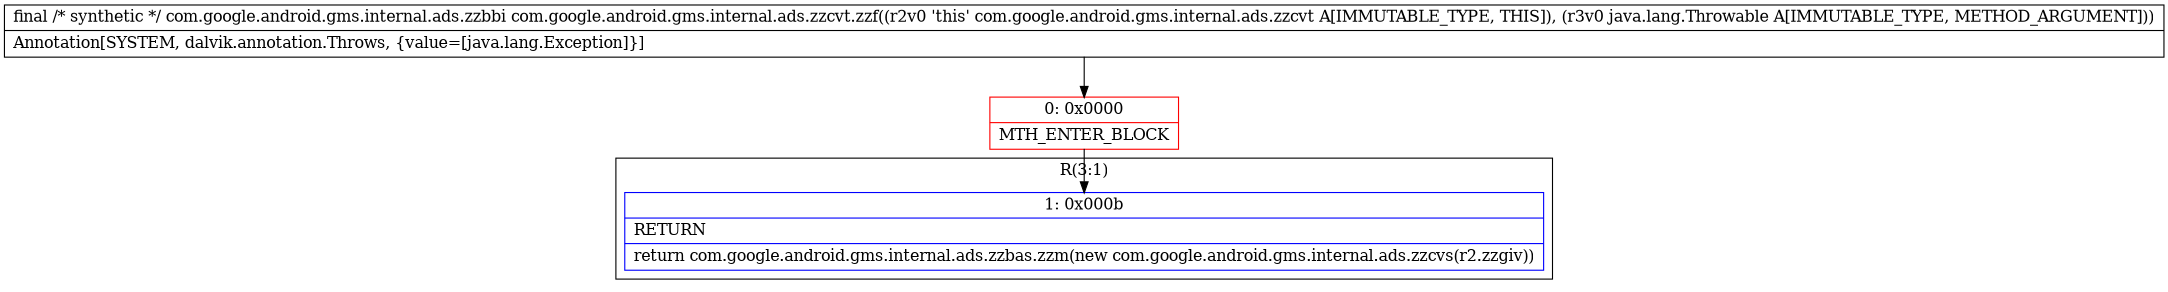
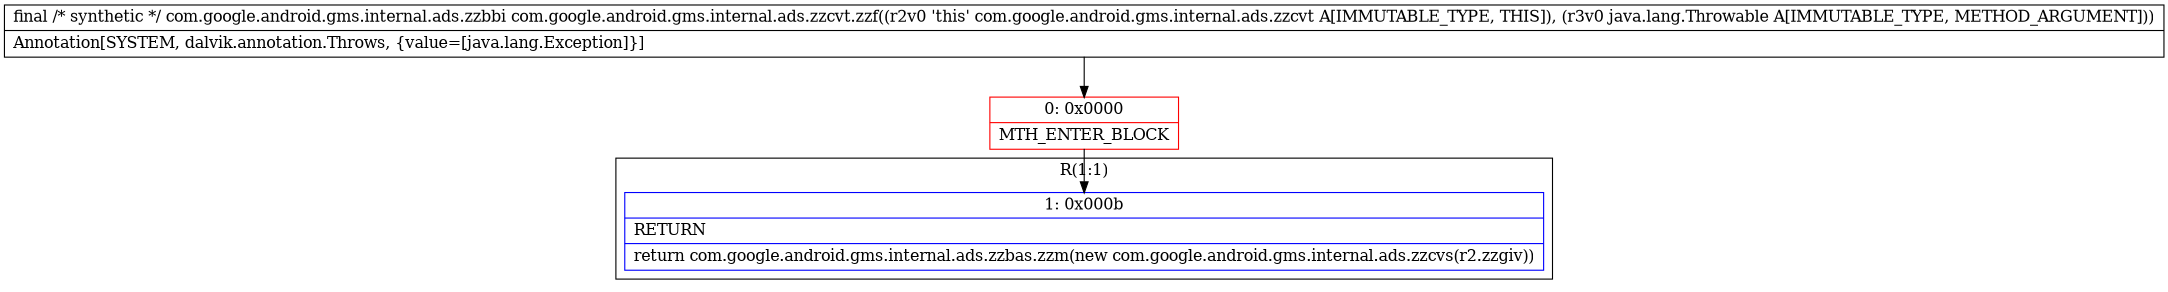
  digraph {
    node [shape=record]
    n1 [color=blue label="{1\:\ 0x000b|RETURN\l|return com.google.android.gms.internal.ads.zzbas.zzm(new com.google.android.gms.internal.ads.zzcvs(r2.zzgiv))\l}"]
    n2 [color=red label="{0\:\ 0x0000|MTH_ENTER_BLOCK\l}"]
    n3 [label="{final \/* synthetic *\/ com.google.android.gms.internal.ads.zzbbi com.google.android.gms.internal.ads.zzcvt.zzf((r2v0 'this' com.google.android.gms.internal.ads.zzcvt A[IMMUTABLE_TYPE, THIS]), (r3v0 java.lang.Throwable A[IMMUTABLE_TYPE, METHOD_ARGUMENT]))  | Annotation[SYSTEM, dalvik.annotation.Throws, \{value=[java.lang.Exception]\}]\l}"]
    subgraph cluster_1 {
-     label="R(3:1)"
+     label="R(1:1)"
      n1
    }
    n2 -> n1
    n3 -> n2
  }
